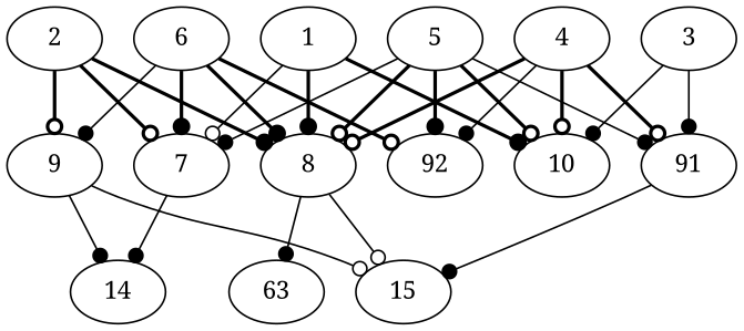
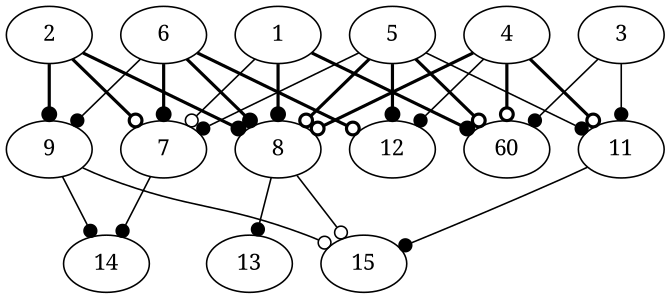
  digraph {
    fontname="Noto Serif"
    node [alpha=0.03 fontname="Noto Serif"]
    edge [arrowhead=dot fontname="Noto Serif" style=bold]
    1 [expect_size=29678592]
    7 [alpha=0.14 expect_size=10156032]
    8 [alpha=0.10 expect_size=25121792]
-   10 [alpha=0.15 expect_size=30666752]
+   10 [alpha=0.15 expect_size=30666752 label=60]
    14 [alpha=0.07 expect_size=9462784]
-   13 [alpha=0.01 expect_size=47137792 label=63]
+   13 [alpha=0.01 expect_size=47137792]
    15 [expect_size=13440000]
    2 [alpha=0.15 expect_size=15470592]
    9 [alpha=0.20 expect_size=43567104]
    3 [alpha=0.04 expect_size=10750976]
-   11 [alpha=0.01 expect_size=6847488 label=91]
-   12 [alpha=0.06 expect_size=12907520 label=92]
+   11 [alpha=0.01 expect_size=6847488]
+   12 [alpha=0.06 expect_size=12907520]
    4 [alpha=0.02 expect_size=22876160]
    5 [alpha=0.10 expect_size=38617088]
    6 [alpha=0.20 expect_size=38625280]
    1 -> 7 [arrowhead=odot style=solid]
    1 -> 8
    1 -> 10
    7 -> 14 [style=solid]
    8 -> 13 [style=solid]
    8 -> 15 [arrowhead=odot style=solid]
    2 -> 7 [arrowhead=odot]
    2 -> 8
-   2 -> 9 [arrowhead=odot]
+   2 -> 9
    9 -> 14 [style=solid]
    9 -> 15 [arrowhead=odot style=solid]
    3 -> 10 [style=solid]
    3 -> 11 [style=solid]
    11 -> 15 [style=solid]
    4 -> 8 [arrowhead=odot]
    4 -> 10 [arrowhead=odot]
    4 -> 11 [arrowhead=odot]
    4 -> 12 [style=solid]
    5 -> 7 [style=solid]
    5 -> 8 [arrowhead=odot]
    5 -> 10 [arrowhead=odot]
    5 -> 11 [style=solid]
    5 -> 12
    6 -> 7
    6 -> 8
    6 -> 9 [style=solid]
    6 -> 12 [arrowhead=odot]
  }
